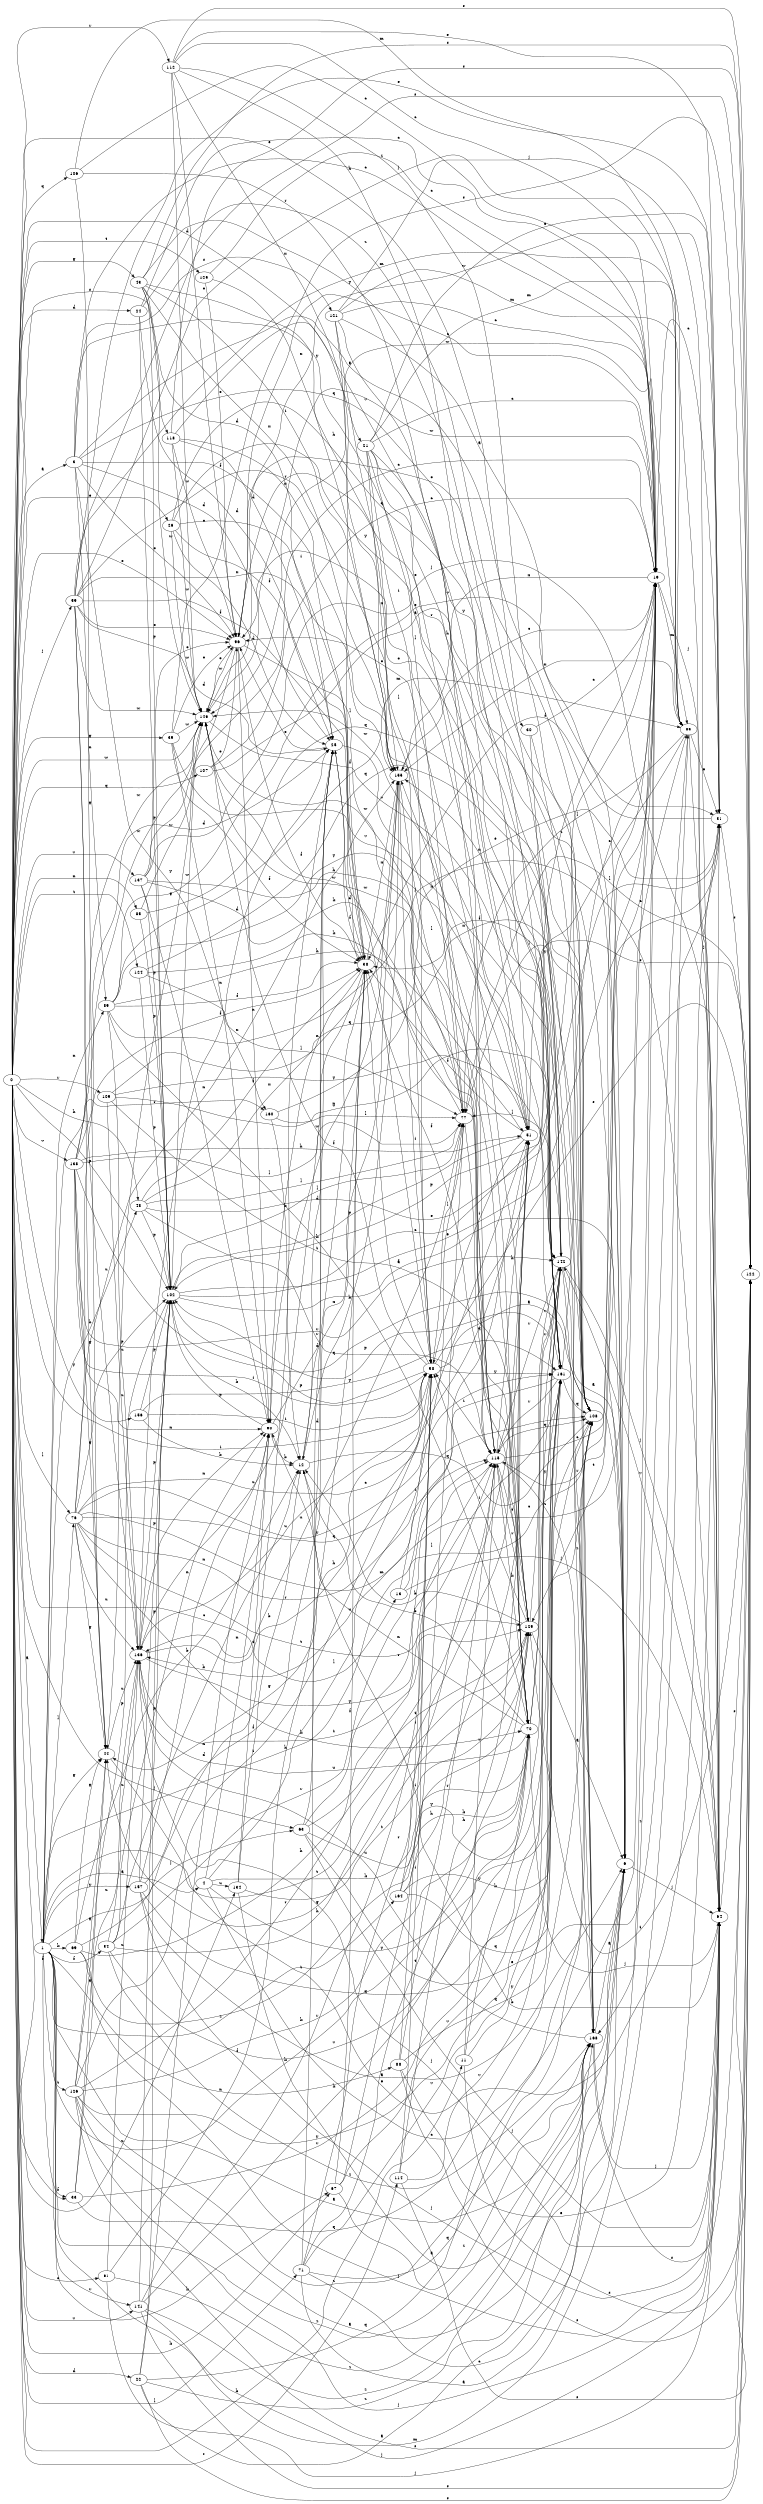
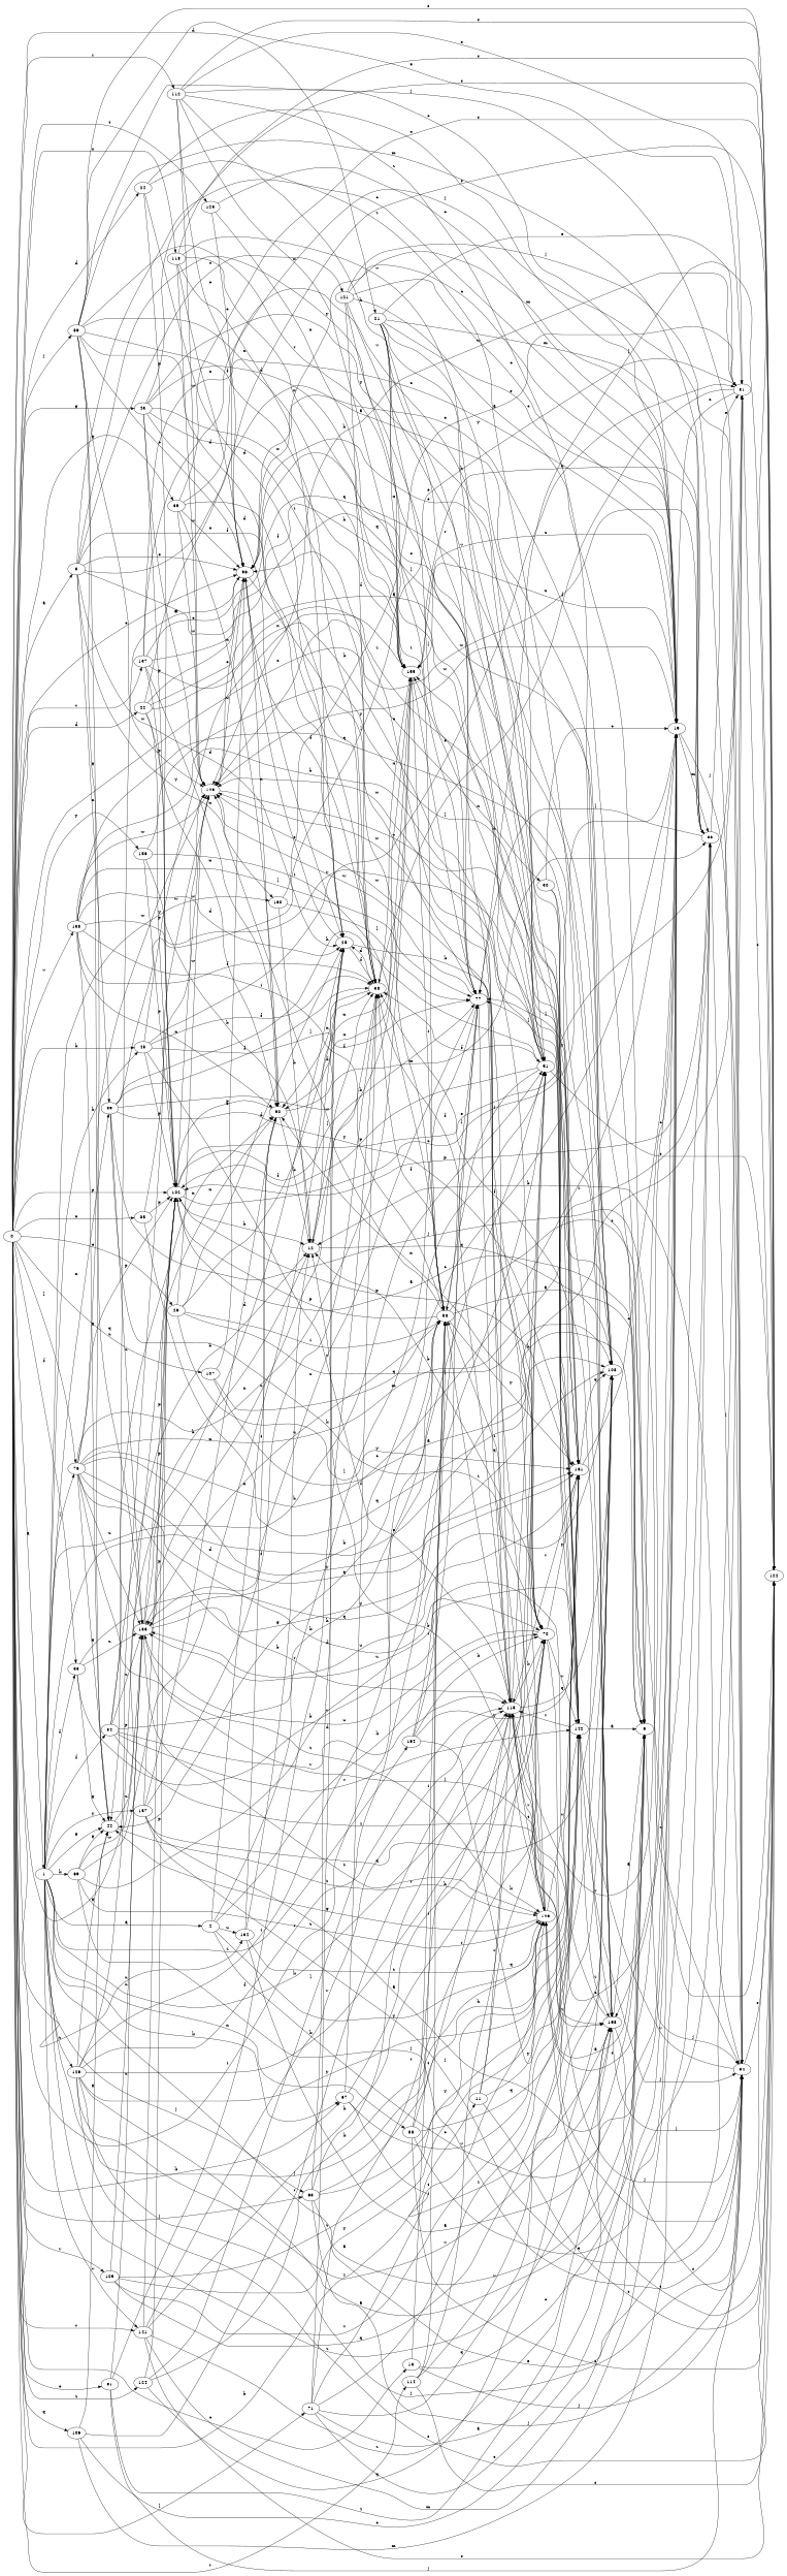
  strict digraph {
    rankdir=LR
    0
    1
    3
    11
    13
    21
    22
    24
    26
    30
    33
    39
    43
    48
    58
    59
    63
    67
    71
    76
    85
    91
    96
    102
    106
    107
    109
    112
    114
    118
    124
    125
    134
    137
    138
    141
    149
    156
    4
    6
    31
    34
    44
    51
    64
    69
    70
    88
    89
    126
    157
    160
    164
    168
    19
    25
    38
    108
    121
    161
    115
    122
    77
    83
    155
    90
    136
    142
    129
    12
    0 -> 1 [label=a]
    0 -> 3 [label=a]
    0 -> 11 [label=b]
    0 -> 13 [label=c]
    0 -> 21 [label=d]
    0 -> 22 [label=d]
    0 -> 24 [label=d]
    0 -> 26 [label=e]
    0 -> 30 [label=e]
    0 -> 33 [label=f]
    0 -> 39 [label=g]
    0 -> 43 [label=g]
    0 -> 48 [label=h]
    0 -> 58 [label=i]
    0 -> 59 [label=j]
    0 -> 63 [label=j]
    0 -> 67 [label=k]
    0 -> 71 [label=l]
    0 -> 76 [label=l]
    0 -> 85 [label=n]
    0 -> 91 [label=o]
    0 -> 96 [label=o]
    0 -> 102 [label=p]
    0 -> 106 [label=q]
    0 -> 107 [label=q]
    0 -> 109 [label=r]
    0 -> 112 [label=r]
    0 -> 114 [label=r]
    0 -> 118 [label=s]
    0 -> 124 [label=t]
    0 -> 125 [label=t]
    0 -> 134 [label=u]
    0 -> 137 [label=v]
    0 -> 138 [label=v]
    0 -> 141 [label=v]
    0 -> 149 [label=w]
    0 -> 156 [label=y]
    1 -> 33 [label=f]
    1 -> 48 [label=h]
    1 -> 63 [label=j]
    1 -> 67 [label=k]
    1 -> 76 [label=l]
    1 -> 141 [label=v]
    1 -> 4 [label=a]
    1 -> 6 [label=a]
    1 -> 31 [label=e]
    1 -> 34 [label=f]
    1 -> 44 [label=g]
    1 -> 51 [label=h]
-   1 -> 64 [label=j]
+   1 -> 129 [label=j]
    1 -> 69 [label=k]
    1 -> 70 [label=k]
    1 -> 88 [label=n]
    1 -> 89 [label=n]
    1 -> 126 [label=t]
    1 -> 157 [label=y]
-   1 -> 160 [label=r]
+   1 -> 160 [label=y]
    1 -> 164 [label=z]
    1 -> 168 [label=z]
    3 -> 96 [label=o]
    3 -> 6 [label=a]
    3 -> 89 [label=n]
    3 -> 160 [label=y]
    3 -> 19 [label=c]
    3 -> 25 [label=d]
    3 -> 38 [label=f]
    3 -> 108 [label=q]
    3 -> 121 [label=s]
    3 -> 161 [label=y]
    11 -> 70 [label=k]
    11 -> 161 [label=y]
    11 -> 115 [label=r]
    11 -> 122 [label=s]
    13 -> 58 [label=i]
    13 -> 64 [label=j]
    13 -> 19 [label=c]
    21 -> 58 [label=i]
    21 -> 31 [label=e]
    21 -> 51 [label=h]
    21 -> 19 [label=c]
    21 -> 161 [label=y]
    21 -> 115 [label=r]
    21 -> 77 [label=l]
    21 -> 83 [label=m]
    21 -> 155 [label=x]
    22 -> 102 [label=p]
    22 -> 6 [label=a]
    22 -> 168 [label=z]
    22 -> 108 [label=q]
    22 -> 122 [label=s]
    22 -> 90 [label=n]
    24 -> 102 [label=p]
    24 -> 168 [label=z]
    24 -> 19 [label=c]
    24 -> 25 [label=d]
    26 -> 58 [label=i]
    26 -> 149 [label=w]
    26 -> 25 [label=d]
    26 -> 38 [label=f]
    26 -> 108 [label=q]
    26 -> 161 [label=y]
    30 -> 168 [label=z]
    30 -> 19 [label=c]
    30 -> 161 [label=y]
    33 -> 44 [label=g]
    33 -> 108 [label=q]
    33 -> 136 [label=u]
    33 -> 142 [label=v]
    39 -> 96 [label=o]
    39 -> 149 [label=w]
    39 -> 38 [label=f]
    39 -> 122 [label=s]
    39 -> 90 [label=n]
    39 -> 142 [label=v]
    43 -> 58 [label=i]
    43 -> 102 [label=p]
    43 -> 149 [label=w]
    43 -> 51 [label=h]
    43 -> 25 [label=d]
    43 -> 161 [label=y]
    43 -> 122 [label=s]
    43 -> 155 [label=x]
    48 -> 102 [label=p]
    48 -> 31 [label=e]
    48 -> 38 [label=f]
    48 -> 115 [label=r]
    48 -> 77 [label=l]
    48 -> 155 [label=x]
    58 -> 102 [label=p]
    58 -> 149 [label=w]
    58 -> 6 [label=a]
    58 -> 44 [label=g]
    58 -> 38 [label=f]
    58 -> 161 [label=y]
    58 -> 122 [label=s]
    58 -> 77 [label=l]
    58 -> 136 [label=u]
    59 -> 96 [label=o]
    59 -> 149 [label=w]
    59 -> 31 [label=e]
    59 -> 44 [label=g]
    59 -> 64 [label=j]
    59 -> 25 [label=d]
    59 -> 38 [label=f]
    59 -> 115 [label=r]
    59 -> 122 [label=s]
    59 -> 83 [label=m]
    59 -> 155 [label=x]
    59 -> 136 [label=u]
    63 -> 31 [label=e]
    63 -> 64 [label=j]
    63 -> 25 [label=d]
    63 -> 161 [label=y]
    63 -> 115 [label=r]
    63 -> 129 [label=t]
    67 -> 51 [label=h]
    67 -> 168 [label=z]
    67 -> 38 [label=f]
    67 -> 142 [label=v]
    71 -> 6 [label=a]
    71 -> 19 [label=c]
    71 -> 25 [label=d]
    71 -> 108 [label=q]
    71 -> 115 [label=r]
    71 -> 142 [label=v]
    71 -> 129 [label=t]
    76 -> 102 [label=p]
    76 -> 149 [label=w]
    76 -> 44 [label=g]
    76 -> 70 [label=k]
    76 -> 19 [label=c]
    76 -> 108 [label=q]
    76 -> 161 [label=y]
    76 -> 115 [label=r]
    76 -> 83 [label=m]
    76 -> 155 [label=x]
    76 -> 136 [label=u]
    76 -> 129 [label=t]
    85 -> 102 [label=p]
    85 -> 149 [label=w]
    85 -> 108 [label=q]
    91 -> 64 [label=j]
    91 -> 168 [label=z]
    91 -> 38 [label=f]
    91 -> 136 [label=u]
    96 -> 149 [label=w]
    96 -> 44 [label=g]
    96 -> 19 [label=c]
    96 -> 38 [label=f]
    96 -> 77 [label=l]
    96 -> 90 [label=n]
    102 -> 149 [label=w]
    102 -> 6 [label=a]
    102 -> 31 [label=e]
    102 -> 19 [label=c]
    102 -> 77 [label=l]
    102 -> 12 [label=b]
    106 -> 44 [label=g]
    106 -> 19 [label=c]
    106 -> 115 [label=r]
    106 -> 83 [label=m]
    107 -> 96 [label=o]
    107 -> 6 [label=a]
    107 -> 19 [label=c]
    109 -> 108 [label=q]
    109 -> 161 [label=y]
    109 -> 136 [label=u]
    109 -> 142 [label=v]
    109 -> 129 [label=t]
    112 -> 96 [label=o]
    112 -> 149 [label=w]
    112 -> 31 [label=e]
    112 -> 51 [label=h]
    112 -> 168 [label=z]
    112 -> 19 [label=c]
    112 -> 122 [label=s]
    112 -> 155 [label=x]
    114 -> 58 [label=i]
    114 -> 51 [label=h]
    114 -> 122 [label=s]
    114 -> 142 [label=v]
    118 -> 96 [label=o]
    118 -> 149 [label=w]
    118 -> 25 [label=d]
    118 -> 122 [label=s]
    118 -> 155 [label=x]
    118 -> 142 [label=v]
    124 -> 102 [label=p]
    124 -> 70 [label=k]
    124 -> 108 [label=q]
    124 -> 77 [label=l]
    125 -> 96 [label=o]
    125 -> 19 [label=c]
    125 -> 155 [label=x]
    134 -> 6 [label=a]
    134 -> 90 [label=t]
    134 -> 129 [label=t]
    134 -> 12 [label=b]
    137 -> 96 [label=o]
    137 -> 102 [label=p]
    137 -> 51 [label=h]
    137 -> 64 [label=j]
    137 -> 70 [label=k]
    137 -> 19 [label=c]
    137 -> 90 [label=n]
    138 -> 58 [label=i]
    138 -> 149 [label=w]
    138 -> 44 [label=g]
    138 -> 51 [label=h]
    138 -> 25 [label=d]
    138 -> 38 [label=f]
    138 -> 108 [label=q]
    138 -> 77 [label=l]
    138 -> 90 [label=n]
    138 -> 142 [label=v]
    141 -> 102 [label=p]
    141 -> 70 [label=k]
    141 -> 168 [label=z]
    141 -> 115 [label=r]
    141 -> 122 [label=s]
    141 -> 83 [label=m]
    149 -> 96 [label=o]
    149 -> 142 [label=v]
    156 -> 58 [label=i]
    156 -> 102 [label=p]
    156 -> 161 [label=y]
    156 -> 12 [label=b]
    4 -> 134 [label=u]
    4 -> 70 [label=k]
    4 -> 19 [label=c]
    4 -> 161 [label=y]
    4 -> 77 [label=l]
    4 -> 90 [label=n]
    6 -> 96 [label=o]
    6 -> 64 [label=j]
    6 -> 19 [label=c]
    31 -> 149 [label=w]
    31 -> 19 [label=c]
    31 -> 38 [label=f]
    31 -> 122 [label=s]
    34 -> 51 [label=h]
    34 -> 168 [label=z]
    34 -> 115 [label=r]
    34 -> 90 [label=n]
    34 -> 136 [label=u]
    34 -> 142 [label=v]
    34 -> 12 [label=b]
    44 -> 136 [label=u]
    44 -> 129 [label=t]
    51 -> 58 [label=i]
    51 -> 102 [label=p]
    51 -> 149 [label=w]
    51 -> 38 [label=f]
    51 -> 122 [label=s]
    51 -> 155 [label=x]
    64 -> 122 [label=s]
    64 -> 142 [label=v]
    64 -> 12 [label=b]
    69 -> 44 [label=g]
    69 -> 51 [label=h]
    69 -> 64 [label=j]
    69 -> 25 [label=d]
    69 -> 129 [label=t]
    69 -> 12 [label=b]
    70 -> 149 [label=w]
    70 -> 64 [label=j]
    70 -> 161 [label=y]
    70 -> 90 [label=n]
    70 -> 136 [label=u]
    70 -> 142 [label=v]
    70 -> 12 [label=b]
    88 -> 58 [label=i]
    88 -> 31 [label=e]
    88 -> 108 [label=q]
    88 -> 115 [label=r]
    88 -> 122 [label=s]
    89 -> 31 [label=e]
    89 -> 51 [label=h]
    89 -> 64 [label=j]
    89 -> 70 [label=k]
    89 -> 38 [label=f]
    89 -> 161 [label=y]
    89 -> 83 [label=m]
    89 -> 136 [label=u]
    126 -> 58 [label=i]
    126 -> 102 [label=p]
    126 -> 6 [label=a]
    126 -> 44 [label=g]
    126 -> 64 [label=j]
    126 -> 70 [label=k]
    126 -> 168 [label=z]
    126 -> 161 [label=y]
    126 -> 115 [label=r]
    126 -> 122 [label=s]
    157 -> 102 [label=p]
    157 -> 6 [label=a]
    157 -> 64 [label=j]
    157 -> 38 [label=f]
    157 -> 108 [label=q]
    157 -> 90 [label=n]
    160 -> 31 [label=e]
    160 -> 77 [label=l]
    160 -> 12 [label=b]
    164 -> 58 [label=i]
    164 -> 70 [label=k]
    164 -> 108 [label=q]
    164 -> 161 [label=y]
    164 -> 77 [label=l]
    168 -> 6 [label=a]
    168 -> 64 [label=j]
    168 -> 38 [label=f]
    168 -> 122 [label=s]
    168 -> 136 [label=u]
    19 -> 149 [label=w]
    19 -> 64 [label=j]
    19 -> 115 [label=r]
    19 -> 83 [label=m]
    19 -> 155 [label=x]
    19 -> 129 [label=t]
    25 -> 96 [label=o]
    25 -> 70 [label=k]
    25 -> 38 [label=f]
    38 -> 25 [label=d]
    38 -> 155 [label=x]
    38 -> 90 [label=n]
    38 -> 136 [label=u]
    108 -> 96 [label=o]
    108 -> 77 [label=l]
    121 -> 6 [label=a]
    121 -> 64 [label=j]
    121 -> 19 [label=c]
    121 -> 38 [label=f]
    121 -> 77 [label=l]
    121 -> 83 [label=m]
    121 -> 142 [label=v]
    161 -> 102 [label=p]
    161 -> 19 [label=c]
    161 -> 108 [label=q]
    161 -> 115 [label=r]
    161 -> 136 [label=u]
    115 -> 58 [label=i]
    115 -> 51 [label=h]
    115 -> 70 [label=k]
    115 -> 168 [label=z]
    115 -> 19 [label=c]
    115 -> 38 [label=f]
    115 -> 108 [label=q]
    115 -> 129 [label=t]
    122 -> 77 [label=l]
    122 -> 129 [label=t]
    77 -> 149 [label=w]
    77 -> 115 [label=q]
    77 -> 136 [label=u]
    83 -> 102 [label=p]
    83 -> 149 [label=w]
    83 -> 31 [label=e]
    83 -> 64 [label=j]
    83 -> 168 [label=z]
    83 -> 77 [label=l]
    83 -> 155 [label=x]
    155 -> 58 [label=i]
    155 -> 19 [label=c]
    155 -> 77 [label=l]
    155 -> 90 [label=n]
    155 -> 12 [label=b]
    90 -> 102 [label=p]
    90 -> 155 [label=x]
    90 -> 12 [label=b]
    136 -> 102 [label=p]
    136 -> 51 [label=h]
    136 -> 64 [label=j]
    136 -> 25 [label=d]
    136 -> 161 [label=y]
    136 -> 90 [label=n]
    136 -> 129 [label=t]
    142 -> 96 [label=o]
    142 -> 6 [label=a]
    142 -> 64 [label=j]
    142 -> 168 [label=z]
    142 -> 115 [label=r]
    142 -> 77 [label=l]
    142 -> 155 [label=x]
    129 -> 58 [label=i]
    129 -> 96 [label=o]
    129 -> 149 [label=w]
    129 -> 6 [label=a]
    129 -> 44 [label=g]
    129 -> 115 [label=r]
    129 -> 142 [label=v]
    129 -> 12 [label=b]
    12 -> 25 [label=d]
    12 -> 38 [label=f]
    12 -> 108 [label=q]
  }
